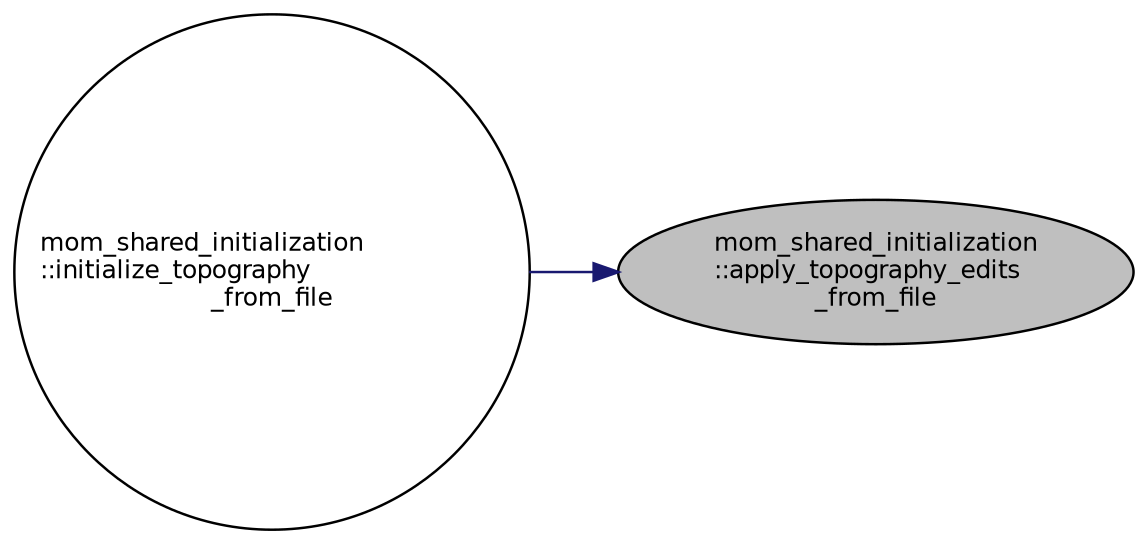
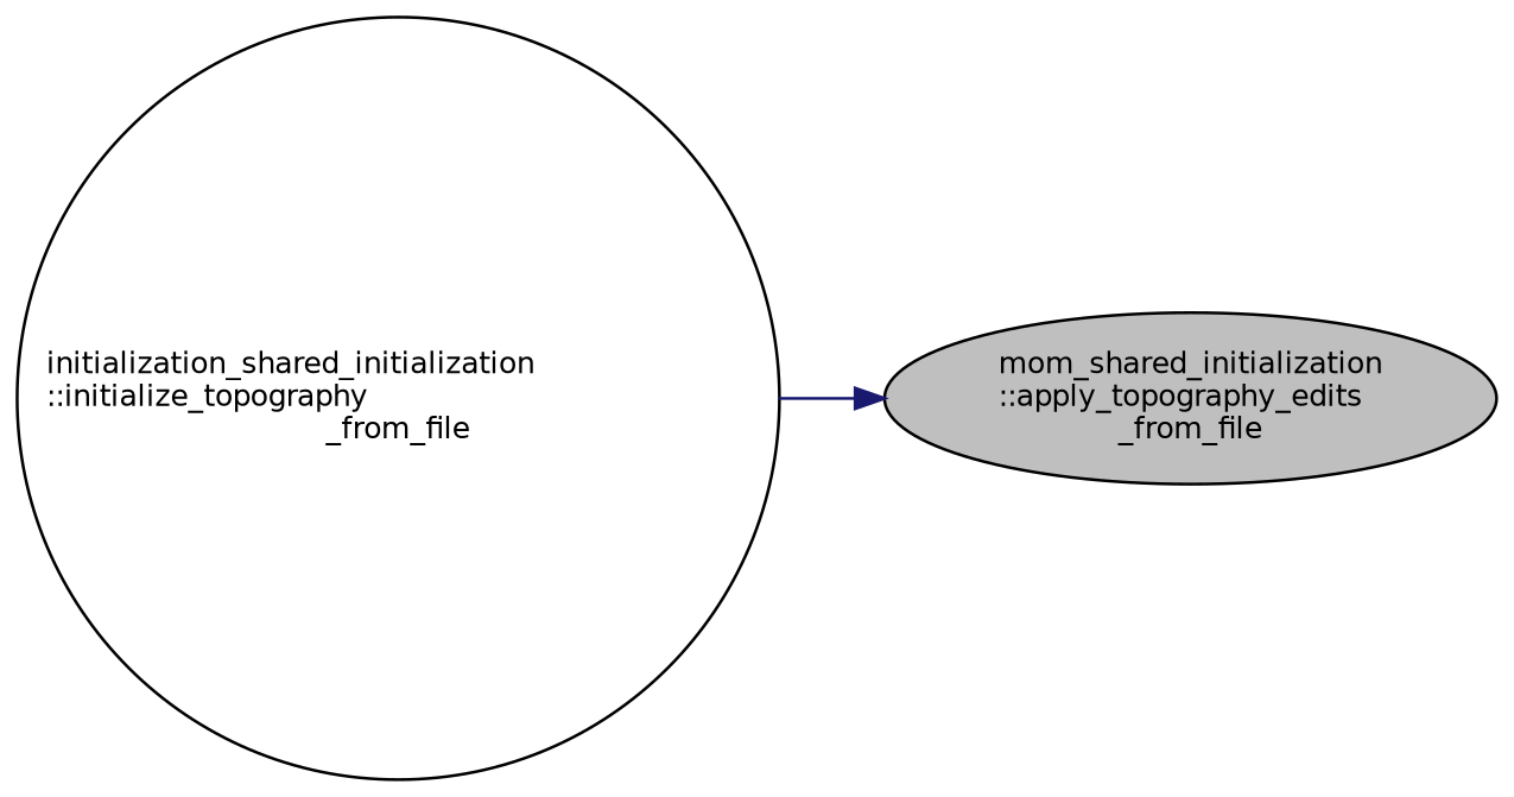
  digraph {
    rankdir=RL
    node [color=black fontname=Helvetica fontsize=10 style=filled]
    n1 [fillcolor=grey75 fontcolor=black height=0.2 label="mom_shared_initialization\l::apply_topography_edits\l_from_file" shape=ellipse width=0.4]
-   n2 [fillcolor=white height=0.2 label="mom_shared_initialization\l::initialize_topography\l_from_file" shape=circle width=0.4]
+   n2 [fillcolor=white height=0.2 label="initialization_shared_initialization\l::initialize_topography\l_from_file" shape=circle width=0.4]
    n1 -> n2 [color=midnightblue dir=back fontname=Helvetica fontsize=10 labelfontname=Helvetica labelfontsize=10 style=solid]
  }
